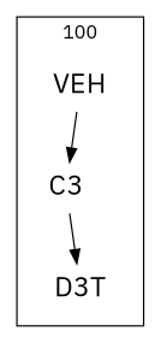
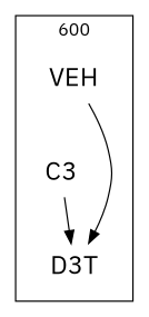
  strict digraph {
    fontname="IBM Plex Sans"
    node [fontname="IBM Plex Sans" fontsize=20 shape=plaintext]
    edge [fontname="IBM Plex Sans"]
    n1 [label=VEH]
    n2 [label=C3]
    n3 [label=D3T]
    subgraph cluster_1 {
-     label=100
+     label=600
      labeldoc=t
      n1
      n2
      n3
    }
-   n1 -> n2
+   n1 -> n3
    n2 -> n3
  }
